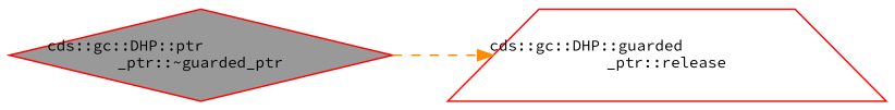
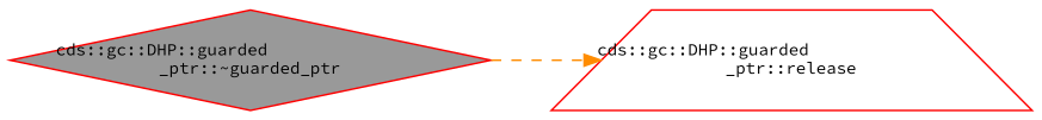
  digraph {
    rankdir=LR
    fontname="Source Code Pro"
    node [color=red fontname="Source Code Pro" fontsize=10 style=filled]
-   n1 [fillcolor=grey60 fontcolor=black height=0.2 label="cds::gc::DHP::ptr\l_ptr::~guarded_ptr" shape=diamond width=0.4]
+   n1 [fillcolor=grey60 fontcolor=black height=0.2 label="cds::gc::DHP::guarded\l_ptr::~guarded_ptr" shape=diamond width=0.4]
    n2 [fillcolor=white height=0.2 label="cds::gc::DHP::guarded\l_ptr::release" shape=trapezium width=0.4]
    n1 -> n2 [color=darkorange fontname="Source Code Pro" fontsize=10 labelfontname=Helvetica labelfontsize=10 style=dashed]
  }
